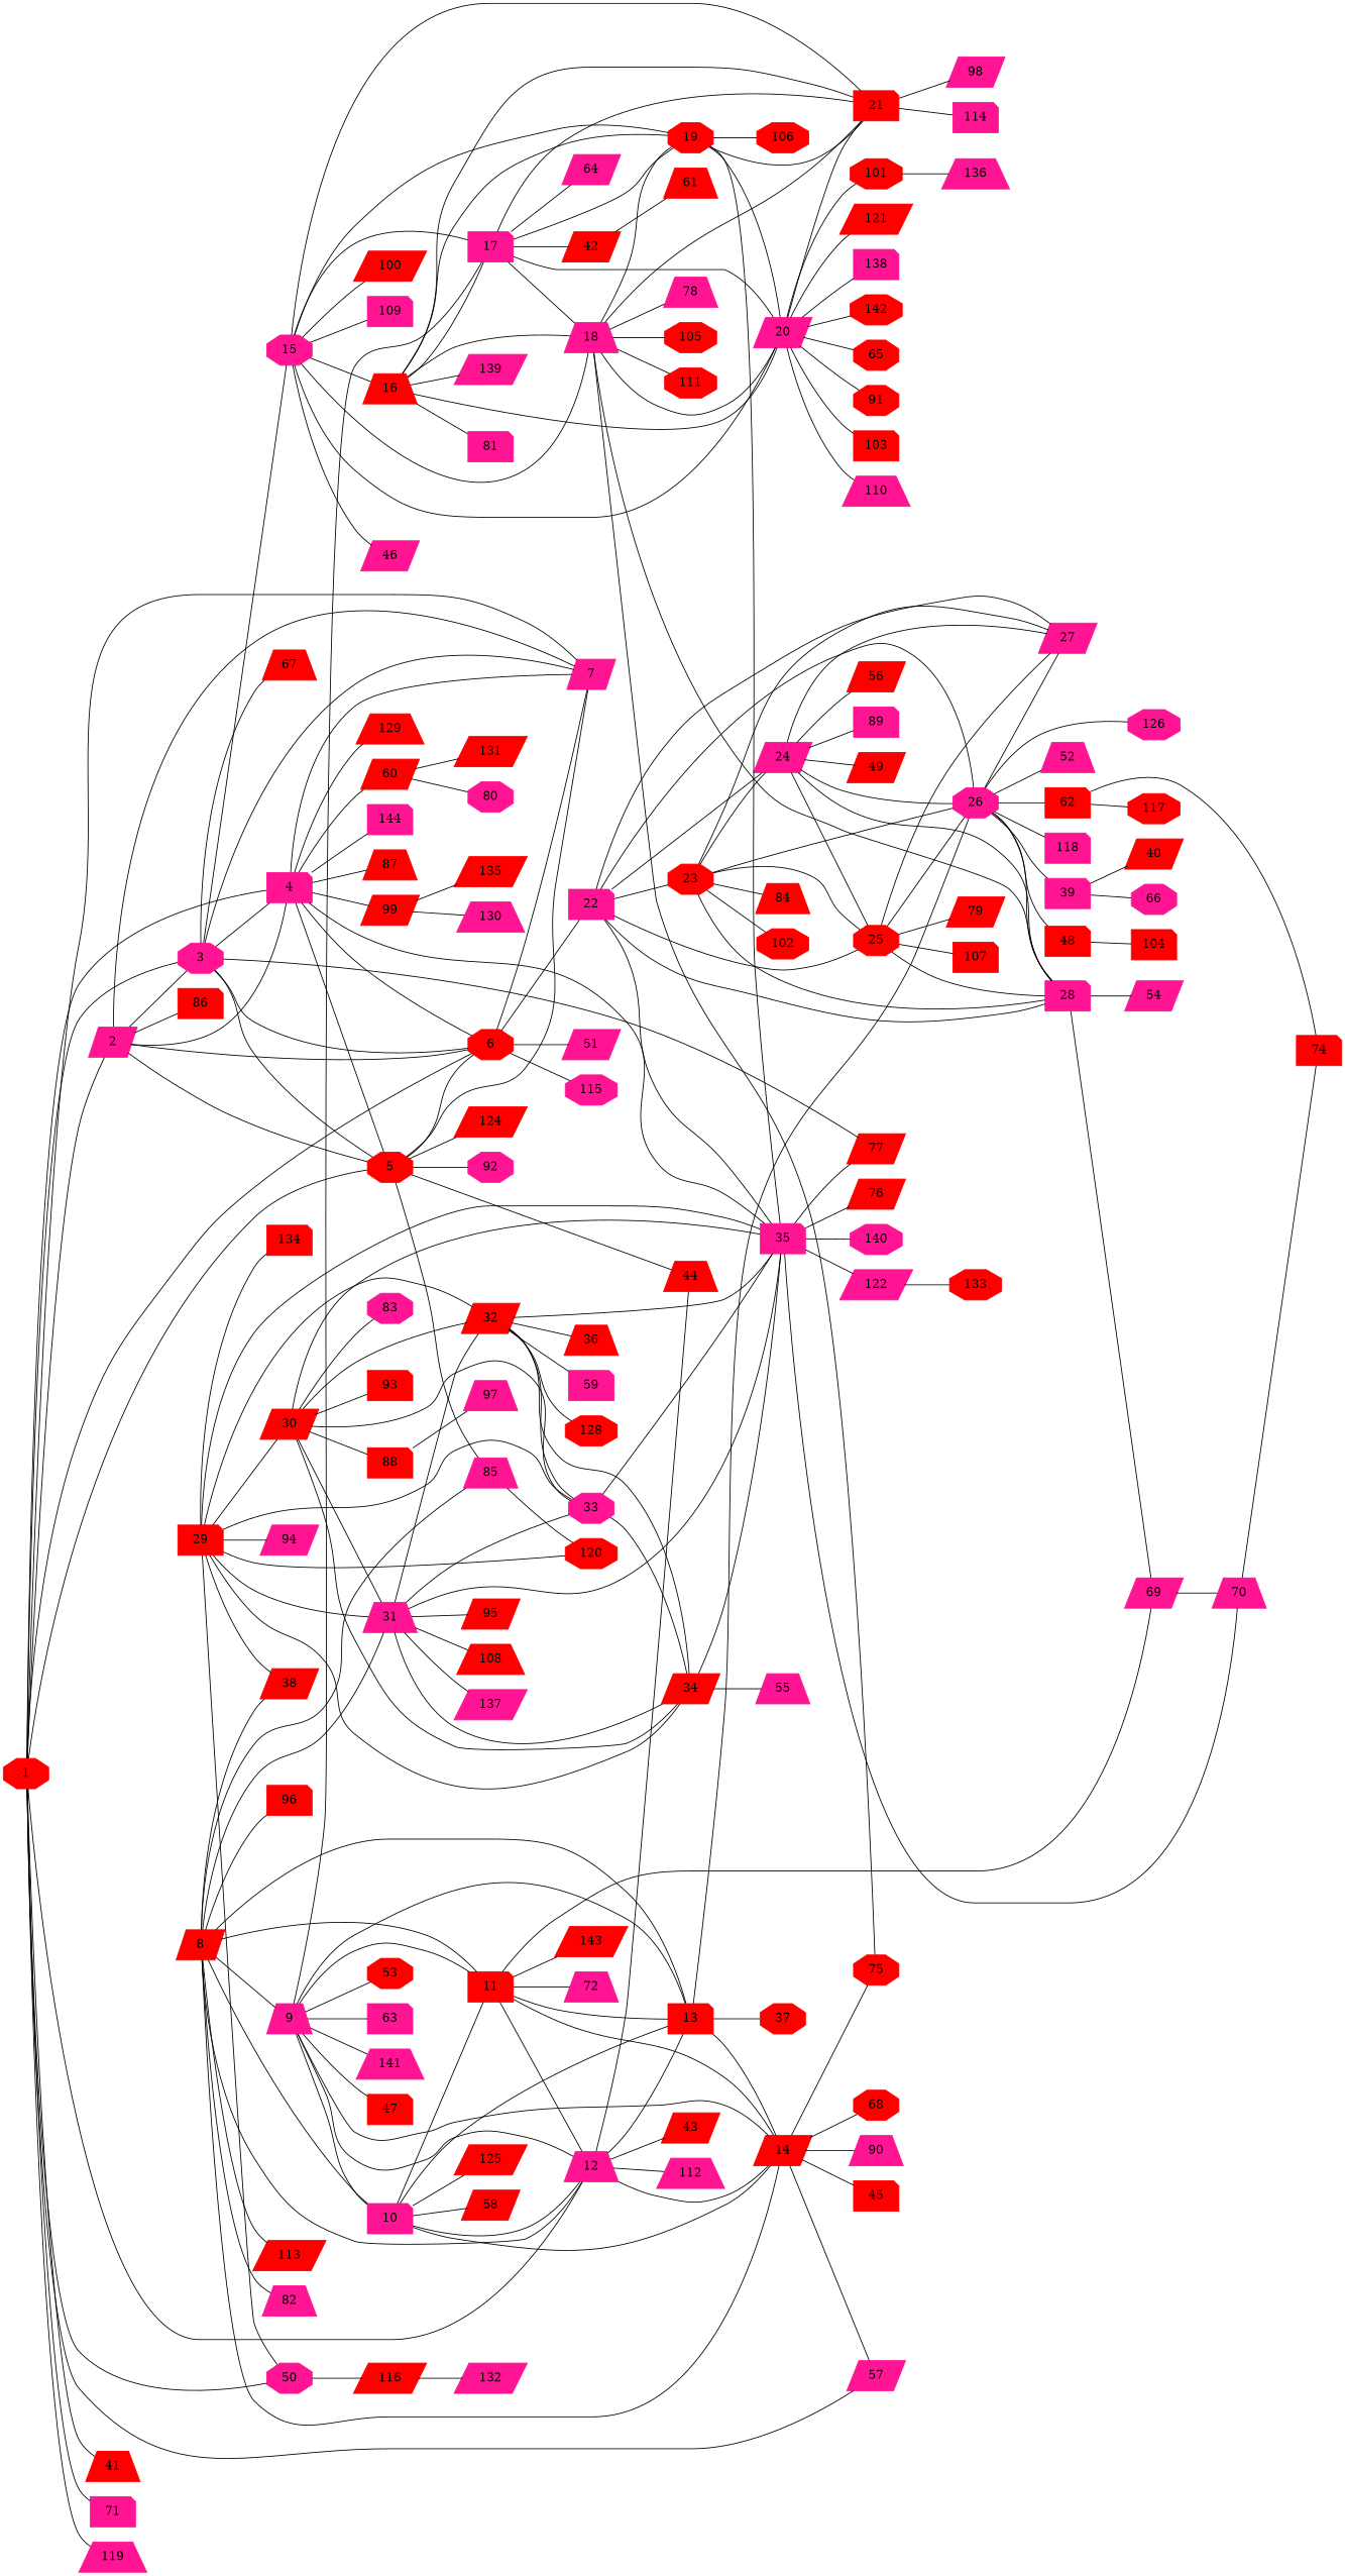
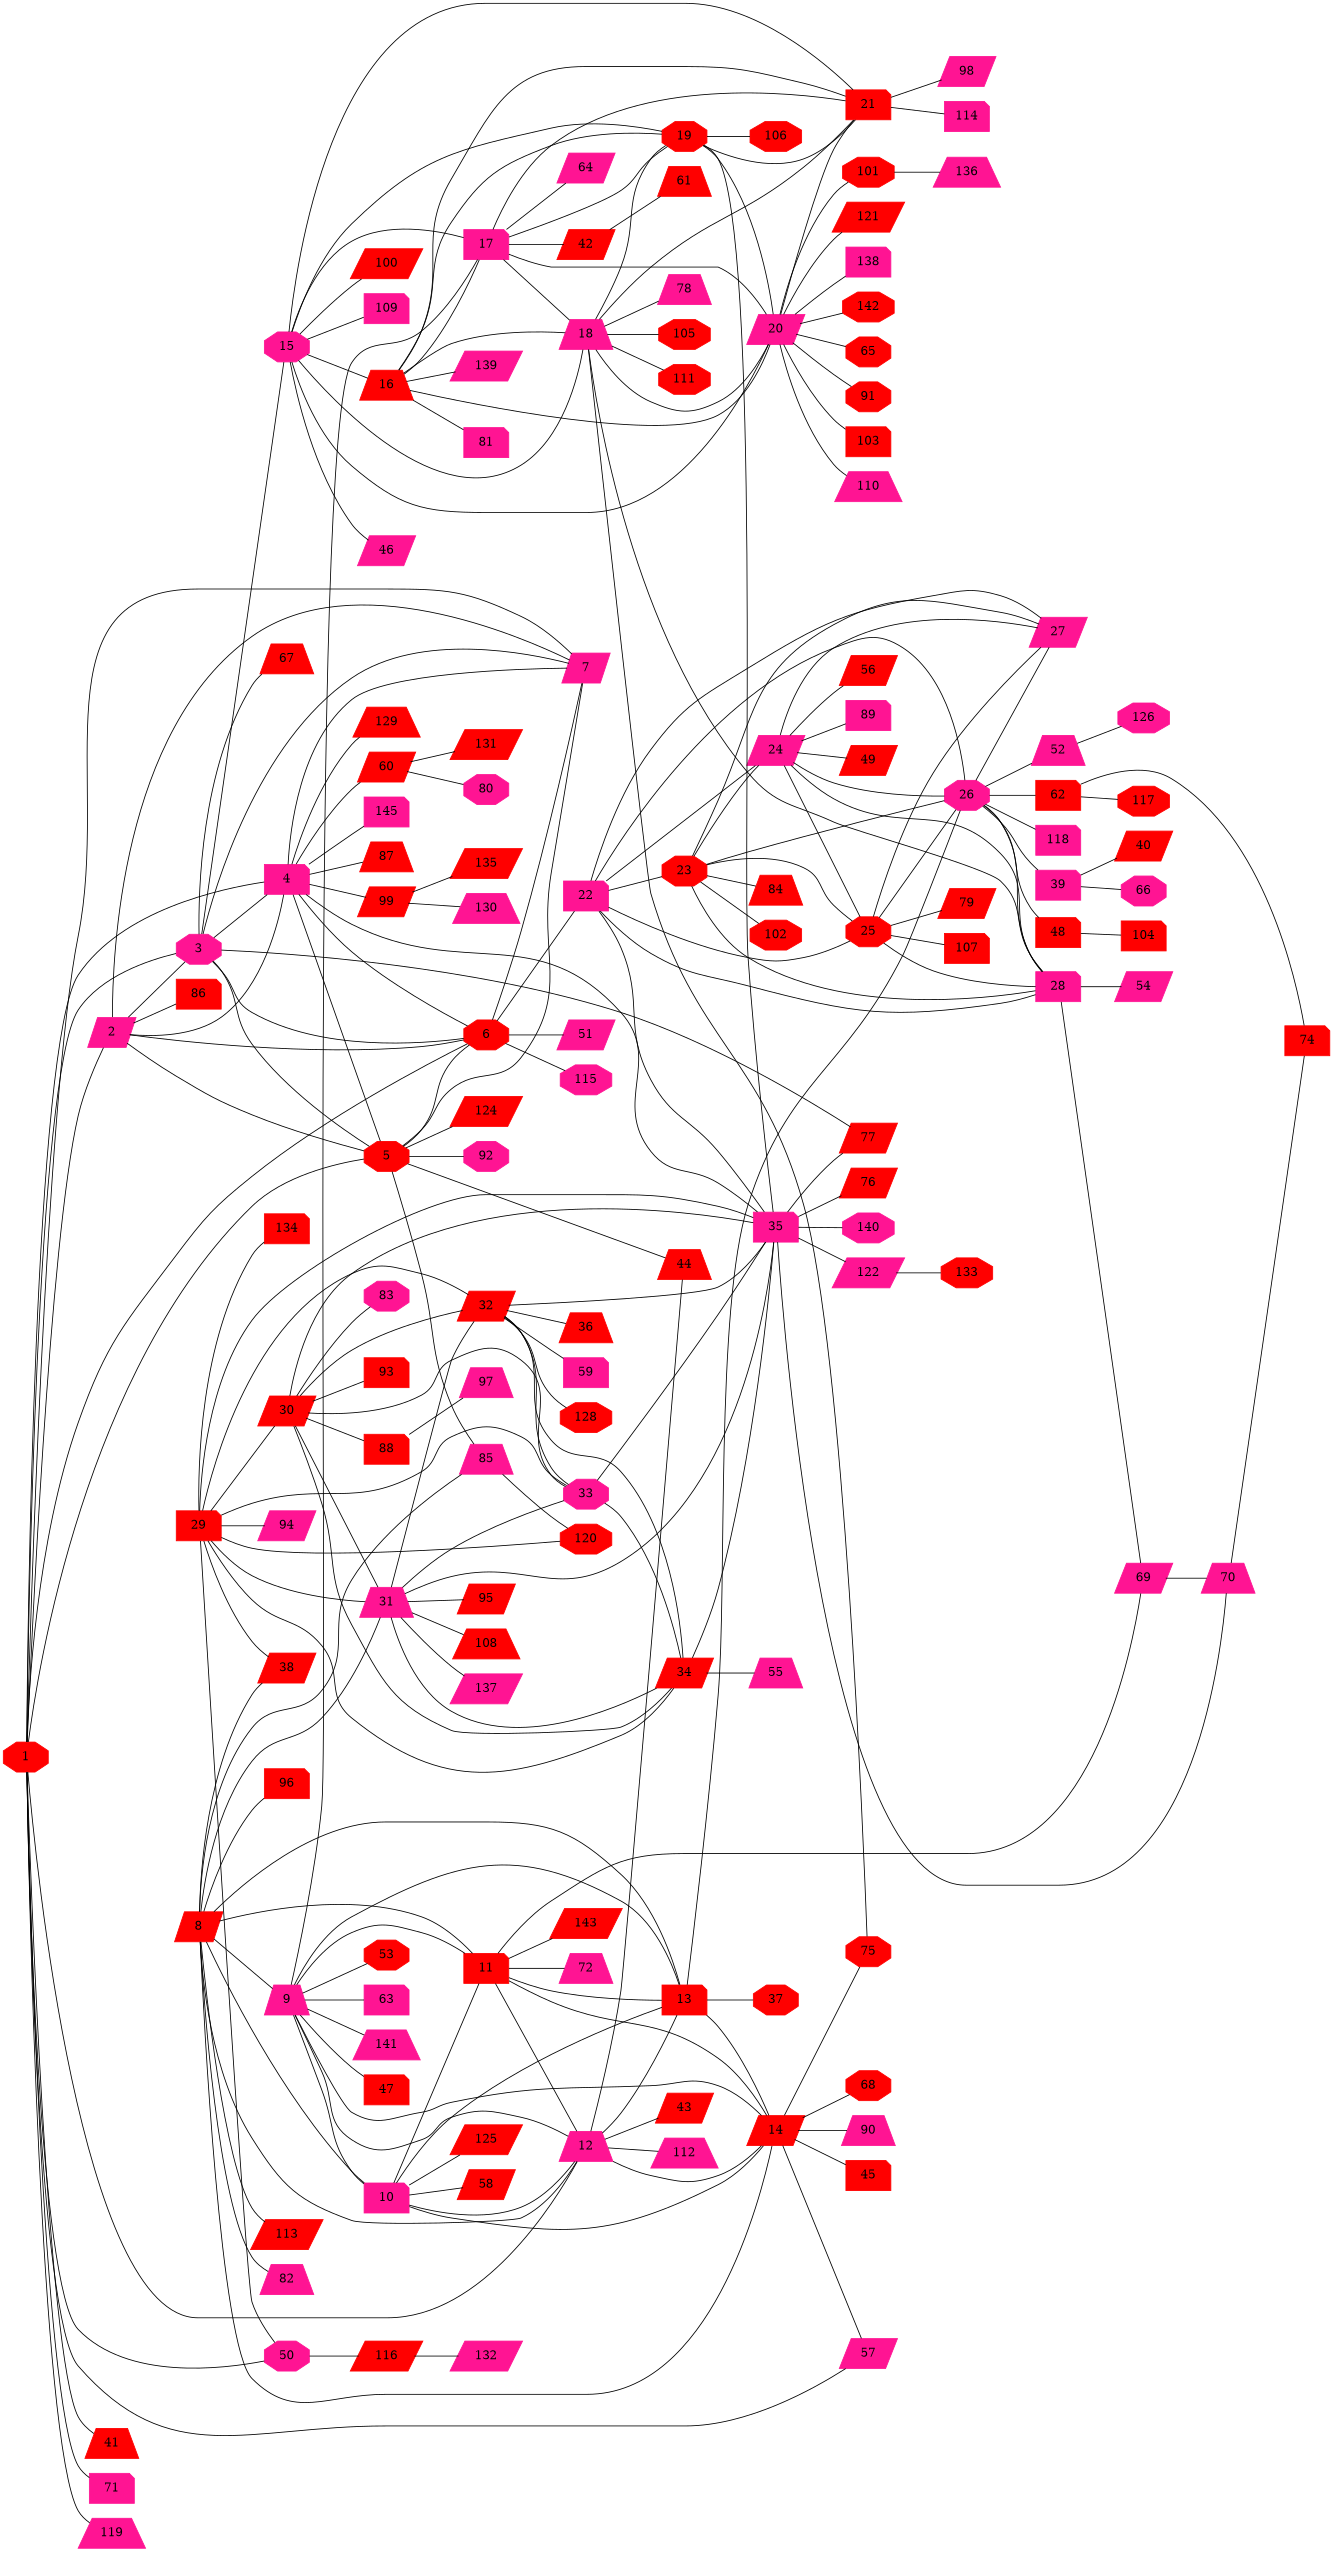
  graph {
    rankdir=LR
    node [color=red shape=parallelogram style=filled]
    1 [shape=octagon]
    2 [color=deeppink]
    3 [color=deeppink shape=octagon]
    4 [color=deeppink shape=note]
    5 [shape=octagon]
    6 [shape=octagon]
    7 [color=deeppink]
    12 [color=deeppink shape=trapezium]
    41 [shape=trapezium]
    50 [color=deeppink shape=octagon]
    57 [color=deeppink]
    71 [color=deeppink shape=note]
    119 [color=deeppink shape=trapezium]
    86 [shape=note]
    15 [color=deeppink shape=octagon]
    67 [shape=trapezium]
    77
    35 [color=deeppink shape=note]
    60
    87 [shape=trapezium]
    99
    129 [shape=trapezium]
-   144 [color=deeppink shape=note]
+   144 [color=deeppink shape=note label=145]
    44 [shape=trapezium]
    85 [color=deeppink shape=trapezium]
    92 [color=deeppink shape=octagon]
    124
    22 [color=deeppink shape=note]
    51 [color=deeppink]
    115 [color=deeppink shape=octagon]
    13 [shape=note]
    14
    43
    112 [color=deeppink shape=trapezium]
    116
    17 [color=deeppink shape=note]
    16 [shape=trapezium]
    18 [color=deeppink shape=trapezium]
    19 [shape=octagon]
    20 [color=deeppink]
    21 [shape=note]
    46 [color=deeppink]
    100
    109 [color=deeppink shape=note]
    70 [color=deeppink shape=trapezium]
    76
    122 [color=deeppink]
    140 [color=deeppink shape=octagon]
    80 [color=deeppink shape=octagon]
    131
    130 [color=deeppink shape=trapezium]
    135
    120 [shape=octagon]
    26 [color=deeppink shape=octagon]
    28 [color=deeppink shape=note]
    23 [shape=octagon]
    24 [color=deeppink]
    25 [shape=octagon]
    27 [color=deeppink]
    8
    9 [color=deeppink shape=trapezium]
    10 [color=deeppink shape=note]
    11 [shape=note]
    31 [color=deeppink shape=trapezium]
    38
    82 [color=deeppink shape=trapezium]
    96 [shape=note]
    113
    47 [shape=note]
    53 [shape=octagon]
    63 [color=deeppink shape=note]
    141 [color=deeppink shape=trapezium]
    58
    125
    69 [color=deeppink]
    72 [color=deeppink shape=trapezium]
    143
    37 [shape=octagon]
    45 [shape=note]
    68 [shape=octagon]
    75 [shape=octagon]
    90 [color=deeppink shape=trapezium]
    32
    33 [color=deeppink shape=octagon]
    34
    95
    108 [shape=trapezium]
    137 [color=deeppink]
    42
    64 [color=deeppink]
    39 [color=deeppink shape=note]
    48 [shape=note]
    52 [color=deeppink shape=trapezium]
    62 [shape=note]
    118 [color=deeppink shape=note]
    126 [color=deeppink shape=octagon]
    81 [color=deeppink shape=note]
    139 [color=deeppink]
    78 [color=deeppink shape=trapezium]
    105 [shape=octagon]
    111 [shape=octagon]
    106 [shape=octagon]
    65 [shape=octagon]
    91 [shape=octagon]
    101 [shape=octagon]
    103 [shape=note]
    110 [color=deeppink shape=trapezium]
    121
    138 [color=deeppink shape=note]
    142 [shape=octagon]
    98 [color=deeppink]
    114 [color=deeppink shape=note]
    61 [shape=trapezium]
    54 [color=deeppink]
    136 [color=deeppink shape=trapezium]
    84 [shape=trapezium]
    102 [shape=octagon]
    49
    56
    89 [color=deeppink shape=note]
    79
    107 [shape=note]
    40
    66 [color=deeppink shape=octagon]
    104 [shape=note]
    74 [shape=note]
    117 [shape=octagon]
    29 [shape=note]
    30
    94 [color=deeppink]
    134 [shape=note]
    83 [color=deeppink shape=octagon]
    88 [shape=note]
    93 [shape=note]
    36 [shape=trapezium]
    59 [color=deeppink shape=note]
    128 [shape=octagon]
    55 [color=deeppink shape=trapezium]
    97 [color=deeppink shape=trapezium]
    133 [shape=octagon]
    132 [color=deeppink]
    1 -- 2
    1 -- 3
    1 -- 4
    1 -- 5
    1 -- 6
    1 -- 7
    1 -- 12
    1 -- 41
    1 -- 50
    1 -- 57
    1 -- 71
    1 -- 119
    2 -- 3
    2 -- 4
    2 -- 5
    2 -- 6
    2 -- 7
    2 -- 86
    3 -- 4
    3 -- 5
    3 -- 6
    3 -- 7
    3 -- 15
    3 -- 67
    3 -- 77
    4 -- 5
    4 -- 6
    4 -- 7
    4 -- 35
    4 -- 60
    4 -- 87
    4 -- 99
    4 -- 129
    4 -- 144
    5 -- 6
    5 -- 7
    5 -- 44
    5 -- 85
    5 -- 92
    5 -- 124
    6 -- 7
    6 -- 22
    6 -- 51
    6 -- 115
    12 -- 44
    12 -- 13
    12 -- 14
    12 -- 43
    12 -- 112
    50 -- 116
    15 -- 17
    15 -- 16
    15 -- 18
    15 -- 19
    15 -- 20
    15 -- 21
    15 -- 46
    15 -- 100
    15 -- 109
    35 -- 77
    35 -- 70
    35 -- 76
    35 -- 122
    35 -- 140
    60 -- 80
    60 -- 131
    99 -- 130
    99 -- 135
    85 -- 120
    22 -- 35
    22 -- 26
    22 -- 28
    22 -- 23
    22 -- 24
    22 -- 25
    22 -- 27
    13 -- 14
    13 -- 26
    13 -- 37
    14 -- 57
    14 -- 45
    14 -- 68
    14 -- 75
    14 -- 90
    116 -- 132
    17 -- 18
    17 -- 19
    17 -- 20
    17 -- 21
    17 -- 42
    17 -- 64
    16 -- 17
    16 -- 18
    16 -- 19
    16 -- 20
    16 -- 21
    16 -- 81
    16 -- 139
    18 -- 19
    18 -- 20
    18 -- 21
    18 -- 28
    18 -- 75
    18 -- 78
    18 -- 105
    18 -- 111
    19 -- 35
    19 -- 20
    19 -- 21
    19 -- 106
    20 -- 21
    20 -- 65
    20 -- 91
    20 -- 101
    20 -- 103
    20 -- 110
    20 -- 121
    20 -- 138
    20 -- 142
    21 -- 98
    21 -- 114
    70 -- 74
    122 -- 133
    26 -- 28
    26 -- 27
    26 -- 39
    26 -- 48
    26 -- 52
    26 -- 62
    26 -- 118
-   26 -- 126
+   52 -- 126
    28 -- 69
    28 -- 54
    23 -- 26
    23 -- 28
    23 -- 24
    23 -- 25
    23 -- 27
    23 -- 84
    23 -- 102
    24 -- 26
    24 -- 28
    24 -- 25
    24 -- 27
    24 -- 49
    24 -- 56
    24 -- 89
    25 -- 26
    25 -- 28
    25 -- 27
    25 -- 79
    25 -- 107
    8 -- 12
    8 -- 85
    8 -- 13
    8 -- 14
    8 -- 9
    8 -- 10
    8 -- 11
    8 -- 31
    8 -- 38
    8 -- 82
    8 -- 96
    8 -- 113
    9 -- 12
    9 -- 13
    9 -- 14
    9 -- 17
    9 -- 10
    9 -- 11
    9 -- 47
    9 -- 53
    9 -- 63
    9 -- 141
    10 -- 12
    10 -- 13
    10 -- 14
    10 -- 11
    10 -- 58
    10 -- 125
    11 -- 12
    11 -- 13
    11 -- 14
    11 -- 69
    11 -- 72
    11 -- 143
    31 -- 35
    31 -- 32
    31 -- 33
    31 -- 34
    31 -- 95
    31 -- 108
    31 -- 137
    69 -- 70
    32 -- 35
    32 -- 33
    32 -- 34
    32 -- 36
    32 -- 59
    32 -- 128
    33 -- 35
    33 -- 34
    34 -- 35
    34 -- 55
    42 -- 61
    39 -- 40
    39 -- 66
    48 -- 104
    62 -- 74
    62 -- 117
    101 -- 136
    29 -- 50
    29 -- 35
    29 -- 120
    29 -- 31
    29 -- 38
    29 -- 32
    29 -- 33
    29 -- 34
    29 -- 30
    29 -- 94
    29 -- 134
    30 -- 35
    30 -- 31
    30 -- 32
    30 -- 33
    30 -- 34
    30 -- 83
    30 -- 88
    30 -- 93
    88 -- 97
  }
